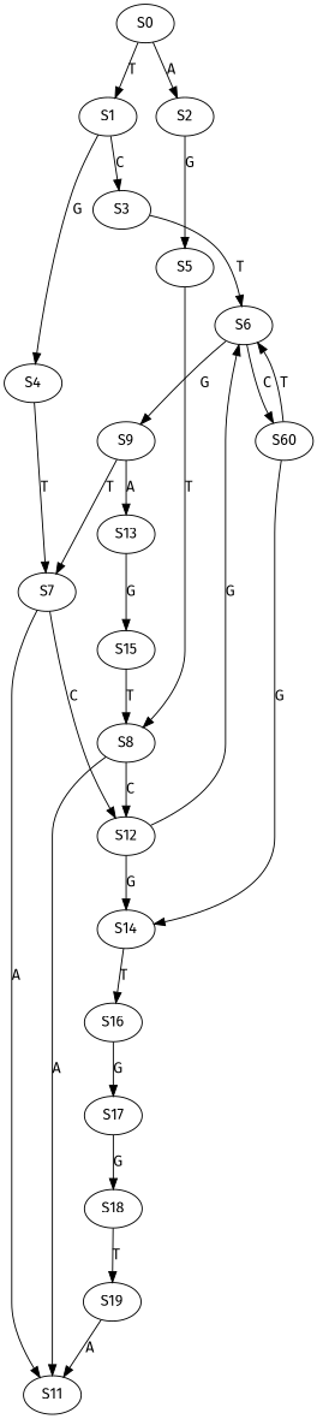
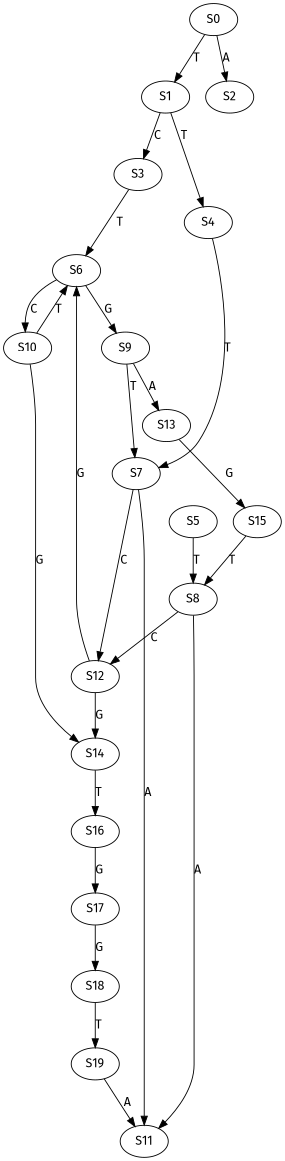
  strict digraph {
    fontname="Fira Sans"
    node [fontname="Fira Sans"]
    edge [fontname="Fira Sans"]
    S0
    S1
    S2
    S3
    S4
    S5
    S6
    S7
    S8
    S9
-   S10 [label=S60]
+   S10
    S11
    S12
    S13
    S14
    S15
    S16
    S17
    S18
    S19
    S0 -> S1 [label=T]
    S0 -> S2 [label=A]
    S1 -> S3 [label=C]
-   S1 -> S4 [label=G]
-   S2 -> S5 [label=G]
+   S1 -> S4 [label=T]
    S3 -> S6 [label=T]
    S4 -> S7 [label=T]
    S5 -> S8 [label=T]
    S6 -> S9 [label=G]
    S6 -> S10 [label=C]
    S7 -> S11 [label=A]
    S7 -> S12 [label=C]
    S8 -> S11 [label=A]
    S8 -> S12 [label=C]
    S9 -> S7 [label=T]
    S9 -> S13 [label=A]
    S10 -> S6 [label=T]
    S10 -> S14 [label=G]
    S12 -> S6 [label=G]
    S12 -> S14 [label=G]
    S13 -> S15 [label=G]
    S14 -> S16 [label=T]
    S15 -> S8 [label=T]
    S16 -> S17 [label=G]
    S17 -> S18 [label=G]
    S18 -> S19 [label=T]
    S19 -> S11 [label=A]
  }
